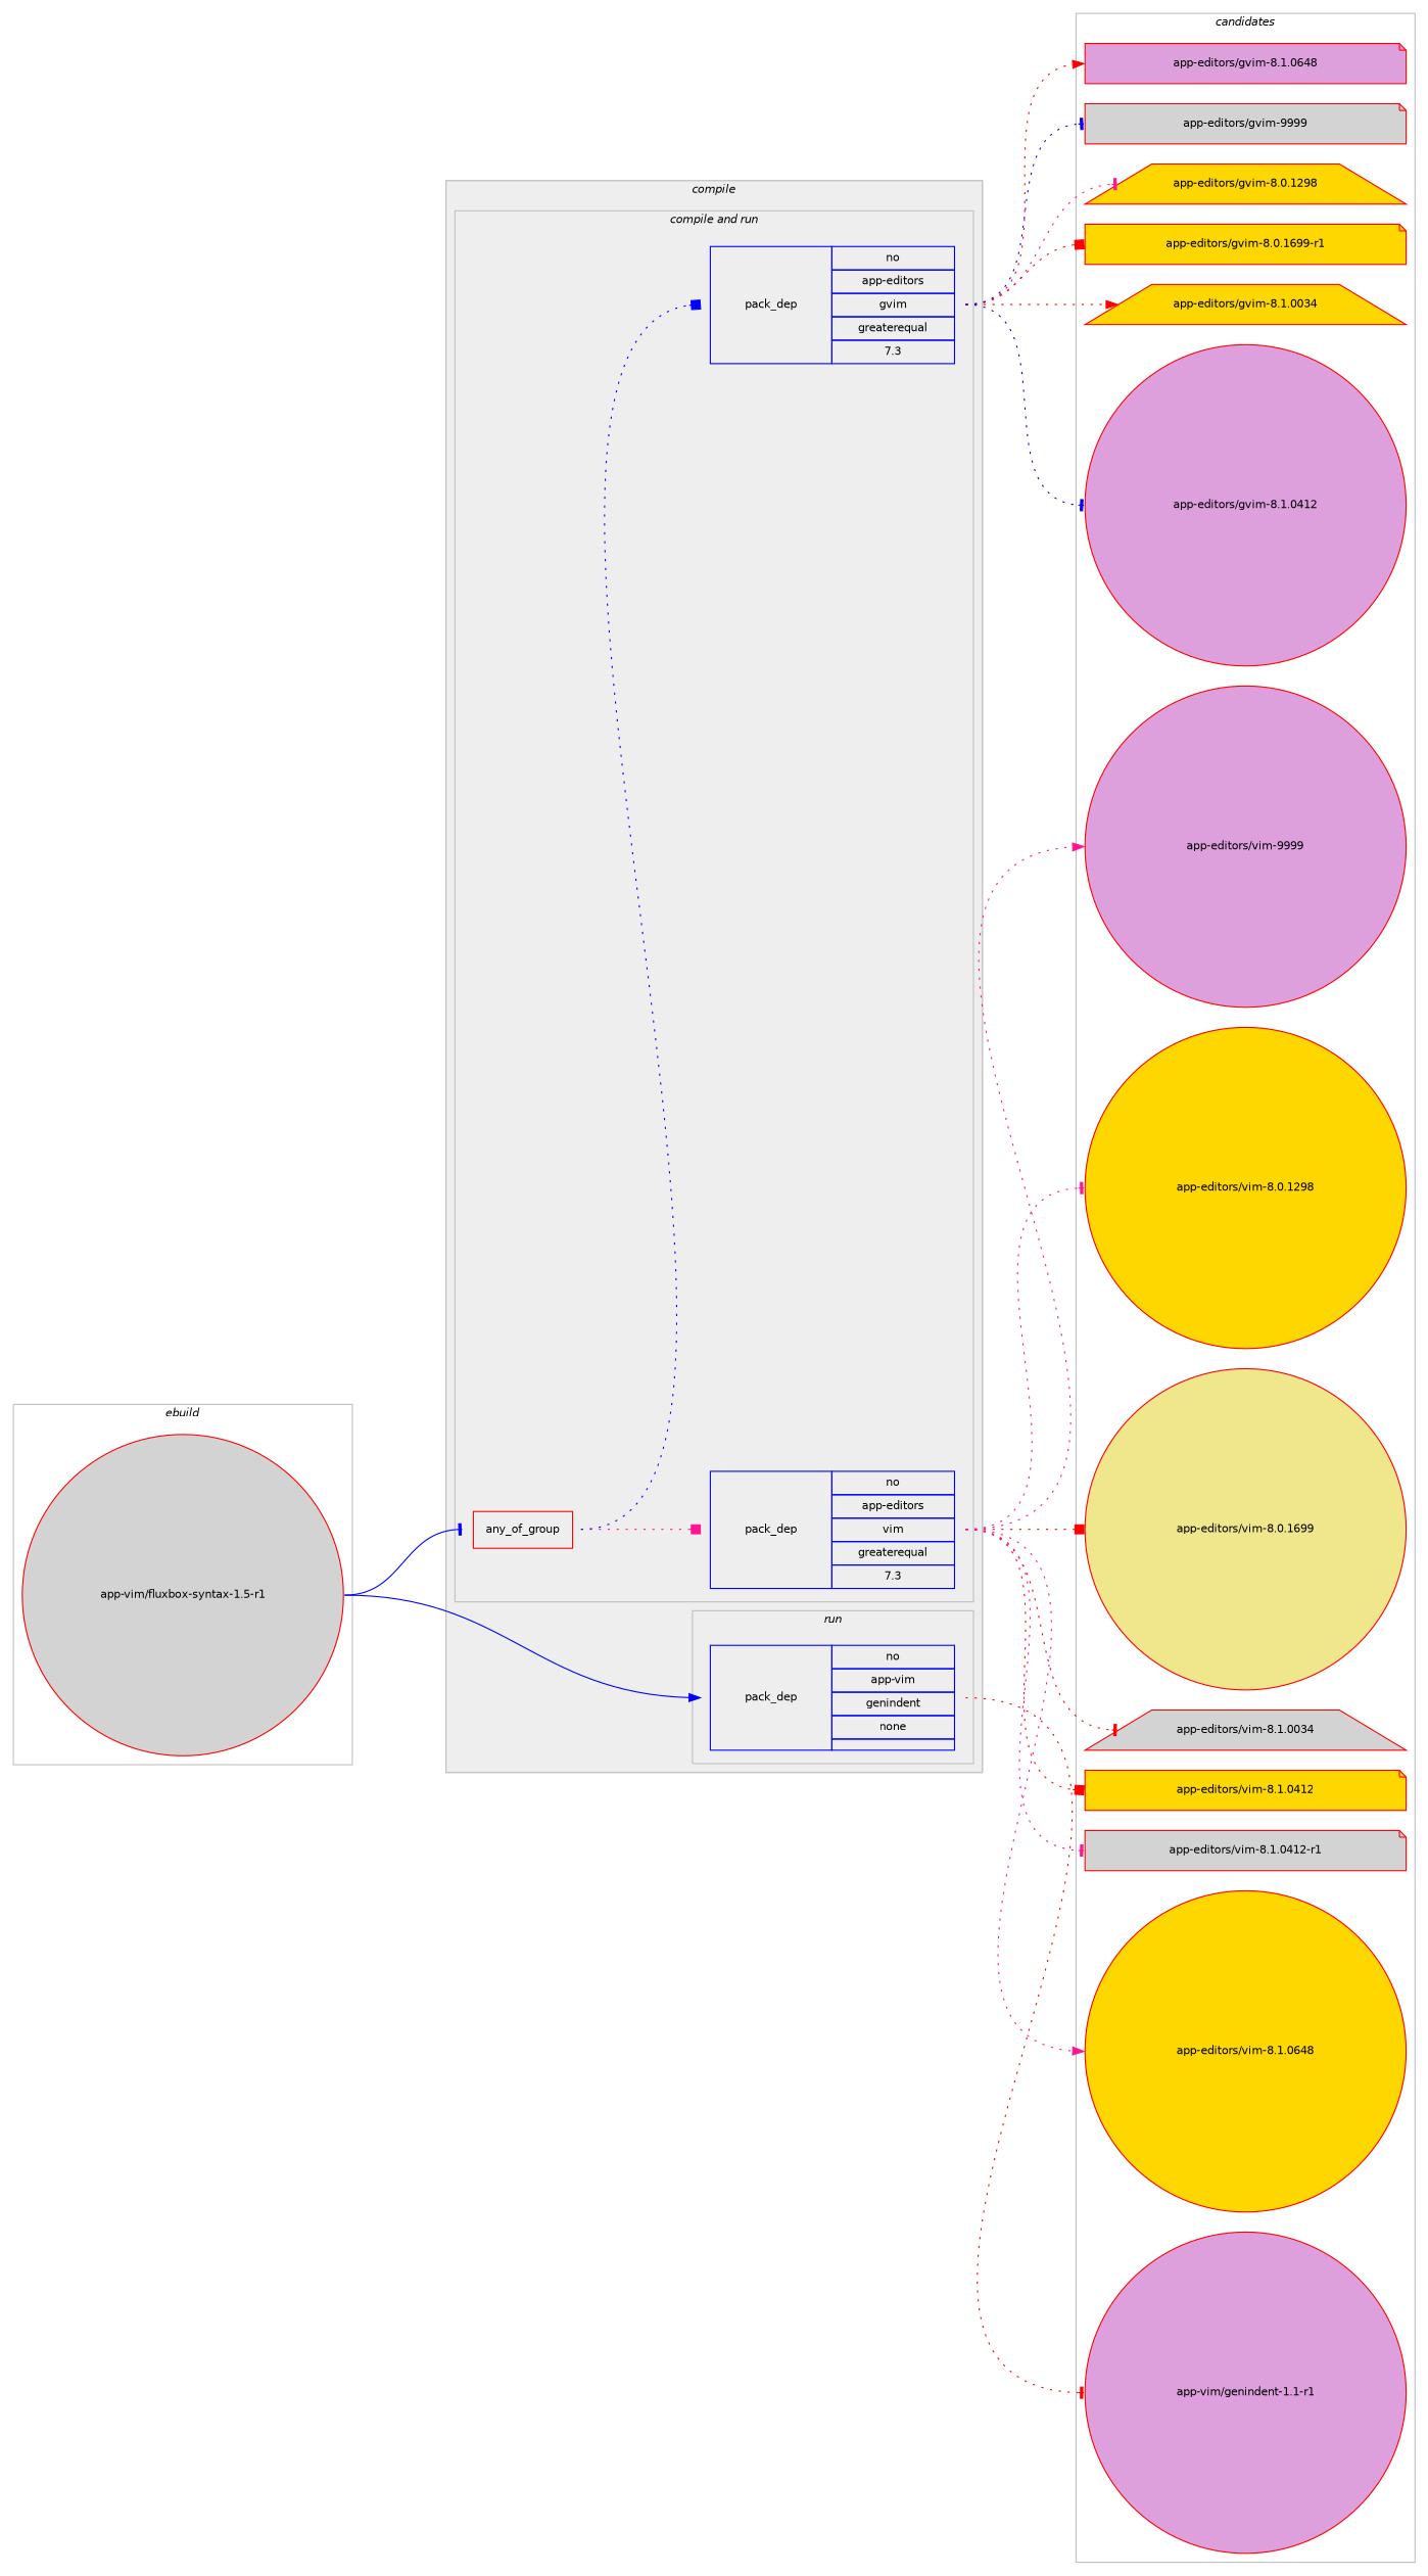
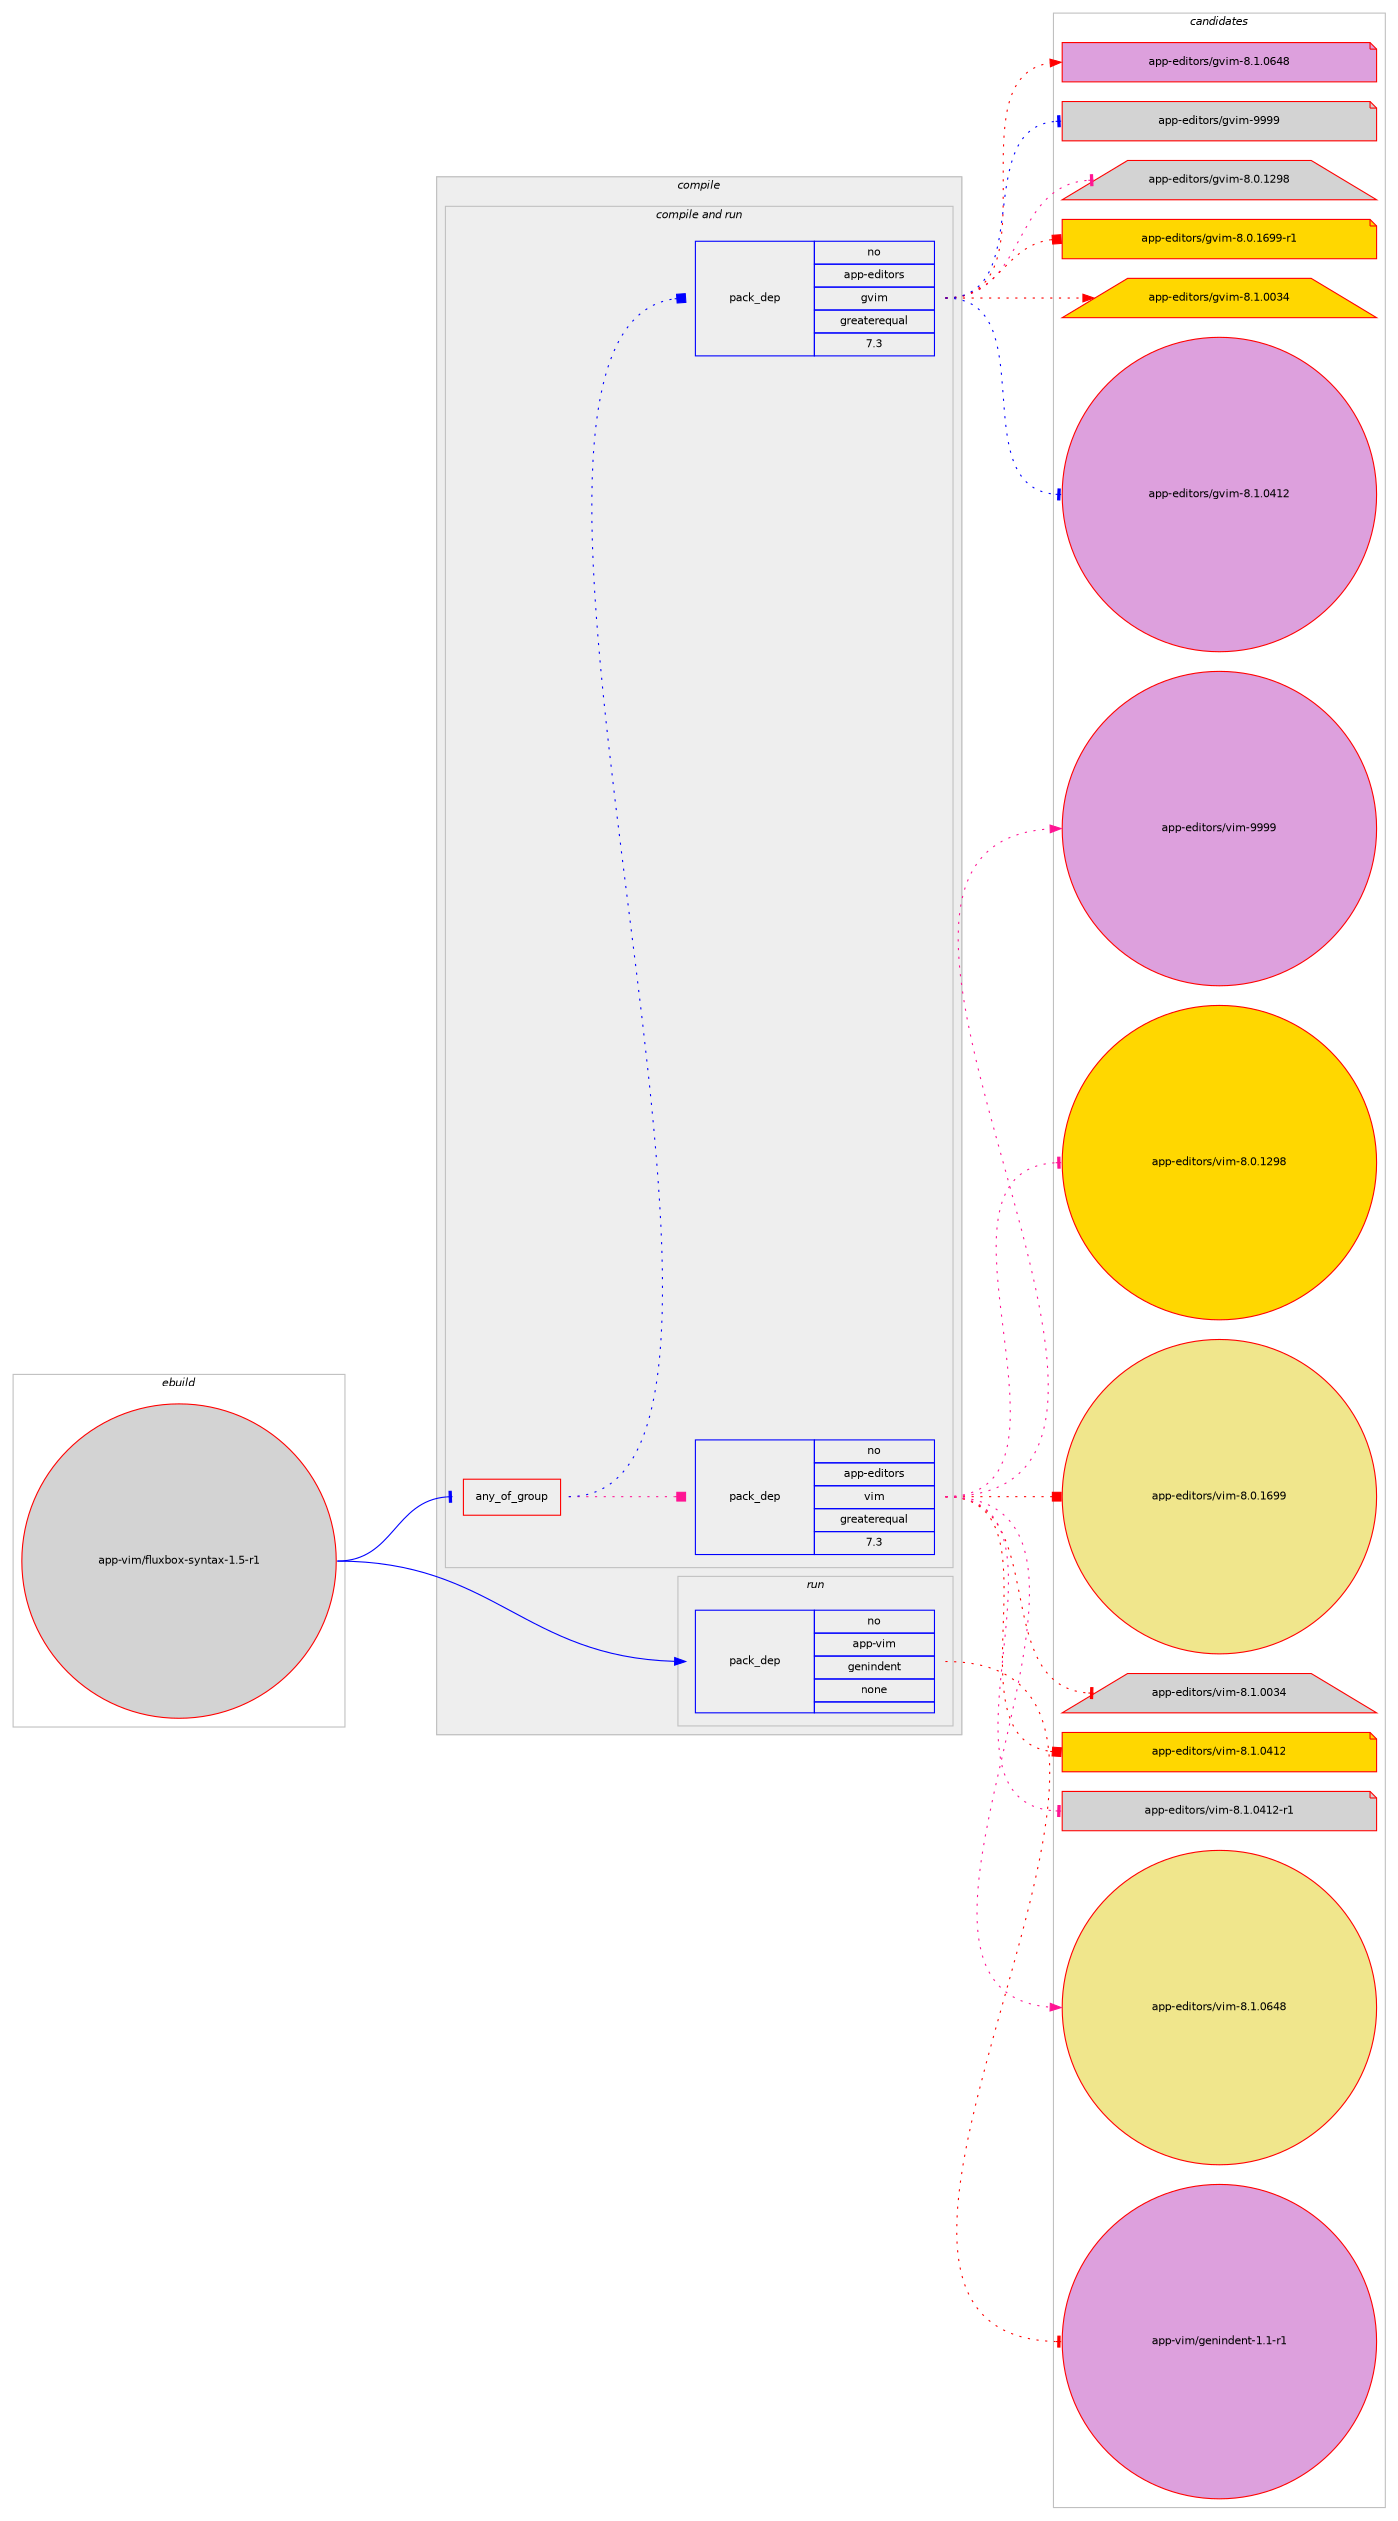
  digraph {
    compound=true
    concentrate=true
    fontname=Helvetica
    fontsize=10
    newrank=true
    rankdir=LR
    ranksep=1.5
    node [color=red fillcolor=lightgrey fontname=Helvetica fontsize=10 shape=circle style=filled]
    edge [arrowhead=tee color=red headport=w style=dotted tailport=e weight=100]
    n1 [label="app-vim/fluxbox-syntax-1.5-r1" width=4]
    n2 [color=blue label=<<TABLE BORDER="0" CELLBORDER="1" CELLSPACING="0" CELLPADDING="4" WIDTH="220"><TR><TD ROWSPAN="6" CELLPADDING="30">pack_dep</TD></TR><TR><TD WIDTH="110">no</TD></TR><TR><TD>app-editors</TD></TR><TR><TD>vim</TD></TR><TR><TD>greaterequal</TD></TR><TR><TD>7.3</TD></TR></TABLE>> shape=none fillcolor="" style=""]
    n3 [color=blue label=<<TABLE BORDER="0" CELLBORDER="1" CELLSPACING="0" CELLPADDING="4" WIDTH="220"><TR><TD ROWSPAN="6" CELLPADDING="30">pack_dep</TD></TR><TR><TD WIDTH="110">no</TD></TR><TR><TD>app-editors</TD></TR><TR><TD>gvim</TD></TR><TR><TD>greaterequal</TD></TR><TR><TD>7.3</TD></TR></TABLE>> shape=none fillcolor="" style=""]
    n4 [label=<<TABLE BORDER="0" CELLBORDER="1" CELLSPACING="0" CELLPADDING="4"><TR><TD CELLPADDING="10">any_of_group</TD></TR></TABLE>> shape=none fillcolor="" style=""]
    n5 [color=blue label=<<TABLE BORDER="0" CELLBORDER="1" CELLSPACING="0" CELLPADDING="4" WIDTH="220"><TR><TD ROWSPAN="6" CELLPADDING="30">pack_dep</TD></TR><TR><TD WIDTH="110">no</TD></TR><TR><TD>app-vim</TD></TR><TR><TD>genindent</TD></TR><TR><TD>none</TD></TR><TR><TD></TD></TR></TABLE>> shape=none fillcolor="" style=""]
    n6 [fillcolor=gold label="app-editors/vim-8.0.1298" width=4]
    n7 [fillcolor=khaki label="app-editors/vim-8.0.1699" width=4]
    n8 [label="app-editors/vim-8.1.0034" shape=trapezium width=4]
    n9 [fillcolor=gold label="app-editors/vim-8.1.0412" shape=note width=4]
    n10 [label="app-editors/vim-8.1.0412-r1" shape=note width=4]
-   n11 [fillcolor=gold label="app-editors/vim-8.1.0648" width=4]
+   n11 [fillcolor=khaki label="app-editors/vim-8.1.0648" width=4]
    n12 [fillcolor=plum label="app-editors/vim-9999" width=4]
-   n13 [fillcolor=gold label="app-editors/gvim-8.0.1298" shape=trapezium width=4]
+   n13 [label="app-editors/gvim-8.0.1298" shape=trapezium width=4]
    n14 [fillcolor=gold label="app-editors/gvim-8.0.1699-r1" shape=note width=4]
    n15 [fillcolor=gold label="app-editors/gvim-8.1.0034" shape=trapezium width=4]
    n16 [fillcolor=plum label="app-editors/gvim-8.1.0412" width=4]
    n17 [fillcolor=plum label="app-editors/gvim-8.1.0648" shape=note width=4]
    n18 [label="app-editors/gvim-9999" shape=note width=4]
    n19 [fillcolor=plum label="app-vim/genindent-1.1-r1" width=4]
    subgraph cluster_1 {
      color=gray
      label=<<i>dependencies</i>>
      subgraph cluster_2 {
        color=gray
        fillcolor="#eeeeee"
        label=<<i>compile</i>>
        style=filled
      }
      subgraph cluster_3 {
        color=gray
        fillcolor="#eeeeee"
        label=<<i>compile and run</i>>
        style=filled
        subgraph sub_4 {
          color=gray
          fillcolor="#eeeeee"
          label=<<i>compile and run</i>>
          style=filled
          n4
          subgraph sub_5 {
            color=gray
            fillcolor="#eeeeee"
            label=<<i>compile and run</i>>
            style=filled
            n2
          }
          subgraph sub_6 {
            color=gray
            fillcolor="#eeeeee"
            label=<<i>compile and run</i>>
            style=filled
            n3
          }
        }
      }
      subgraph cluster_7 {
        color=gray
        fillcolor="#eeeeee"
        label=<<i>run</i>>
        style=filled
        subgraph sub_8 {
          color=gray
          fillcolor="#eeeeee"
          label=<<i>run</i>>
          style=filled
          n5
        }
      }
    }
    subgraph cluster_9 {
      color=gray
      label=<<i>ebuild</i>>
      rank=same
      n1
    }
    subgraph cluster_10 {
      color=gray
      label=<<i>candidates</i>>
      rank=same
      subgraph sub_11 {
        color=black
        label=<<i>candidates</i>>
        nodesep=1
        rank=same
        n6
        n7
        n8
        n9
        n10
        n11
        n12
      }
      subgraph sub_12 {
        color=black
        label=<<i>candidates</i>>
        nodesep=1
        rank=same
        n13
        n14
        n15
        n16
        n17
        n18
      }
      subgraph sub_13 {
        color=black
        label=<<i>candidates</i>>
        nodesep=1
        rank=same
        n19
      }
    }
    n1 -> n4 [color=blue style=solid weight=20]
    n1 -> n5 [arrowhead=normal color=blue style=solid weight=20]
    n2 -> n6 [color=deeppink]
    n2 -> n7 [arrowhead=box]
    n2 -> n8
    n2 -> n9 [arrowhead=box]
    n2 -> n10 [color=deeppink]
    n2 -> n11 [arrowhead=normal color=deeppink]
    n2 -> n12 [arrowhead=normal color=deeppink]
    n3 -> n13 [color=deeppink]
    n3 -> n14 [arrowhead=box]
    n3 -> n15 [arrowhead=normal]
    n3 -> n16 [color=blue]
    n3 -> n17 [arrowhead=normal]
    n3 -> n18 [color=blue]
    n4 -> n2 [arrowhead=box color=deeppink weight=20]
    n4 -> n3 [arrowhead=box color=blue weight=20]
    n5 -> n19
  }
